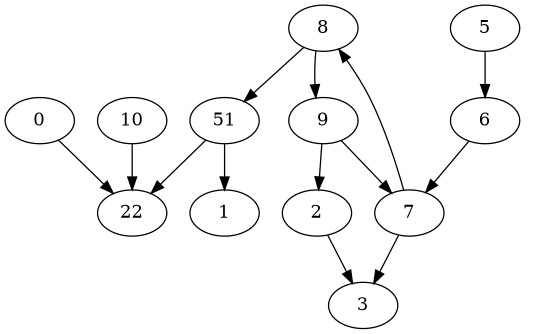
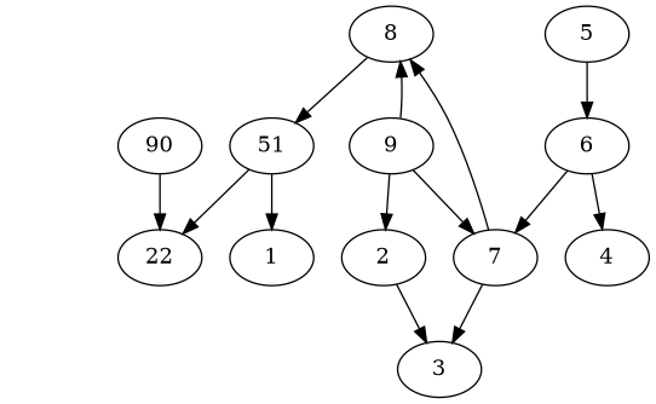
  digraph {
    n1 [label=22]
-   0
    2
    3
    5
    6
+   4
    7
    8
    9
    n11 [label=51]
    1
-   10
-   0 -> n1
+   10 [label=90]
    2 -> 3
    5 -> 6
+   6 -> 4
    6 -> 7
    7 -> 3
    7 -> 8
-   8 -> 9
+   9 -> 8
    8 -> n11
    9 -> 2
    9 -> 7
    n11 -> n1
    n11 -> 1
    10 -> n1
  }
